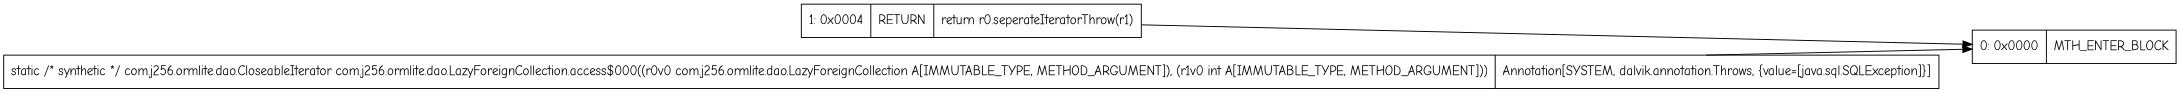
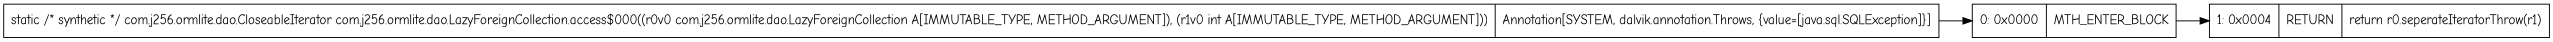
  digraph {
    rankdir=LR
    fontname="Comic Neue"
    node [shape=record fontname="Comic Neue"]
    edge [fontname="Comic Neue"]
    n1 [label="{0\:\ 0x0000|MTH_ENTER_BLOCK\l}"]
    n2 [label="{1\:\ 0x0004|RETURN\l|return r0.seperateIteratorThrow(r1)\l}"]
    n3 [label="{static \/* synthetic *\/ com.j256.ormlite.dao.CloseableIterator com.j256.ormlite.dao.LazyForeignCollection.access$000((r0v0 com.j256.ormlite.dao.LazyForeignCollection A[IMMUTABLE_TYPE, METHOD_ARGUMENT]), (r1v0 int A[IMMUTABLE_TYPE, METHOD_ARGUMENT]))  | Annotation[SYSTEM, dalvik.annotation.Throws, \{value=[java.sql.SQLException]\}]\l}"]
-   n2 -> n1
+   n1 -> n2
    n3 -> n1
  }
